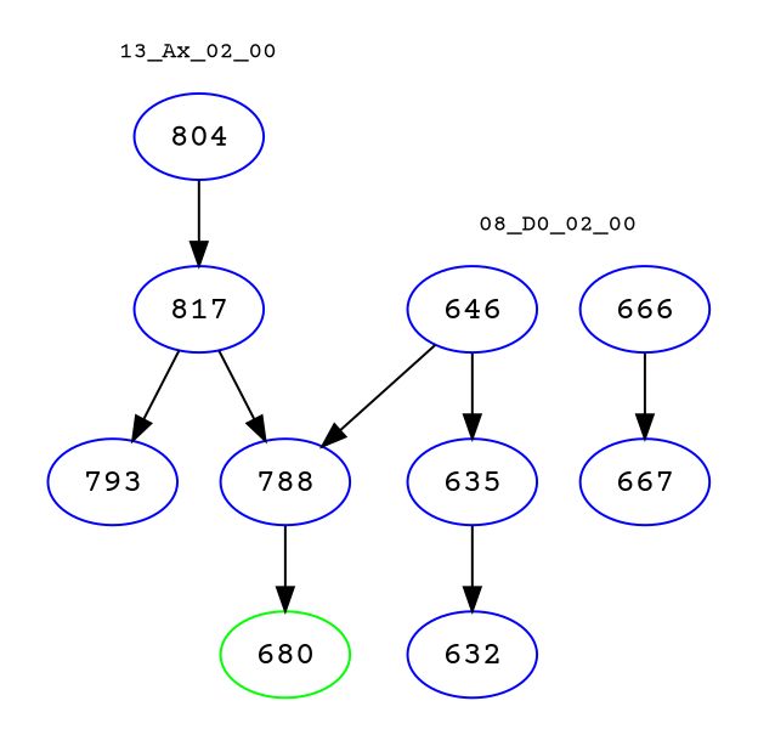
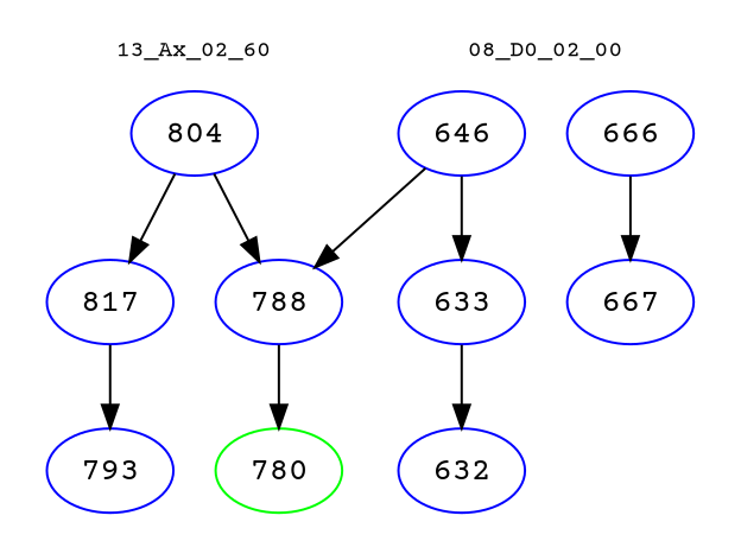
  digraph {
    fontname="Courier Prime"
    node [color=blue fontname="Courier Prime"]
    edge [color=black fontname="Courier Prime"]
    n1 [label=804]
    n2 [label=817]
    n3 [label=788]
    n4 [label=793]
-   n5 [color=green label=680]
+   n5 [color=green label=780]
    n6 [label=646]
-   n7 [label=635]
+   n7 [label=633]
    n8 [label=666]
    n9 [label=632]
    n10 [label=667]
    subgraph cluster_1 {
      color=white
      fontsize=10
-     label="13_Ax_02_00"
+     label="13_Ax_02_60"
      n1
      n2
      n3
      n4
      n5
    }
    subgraph cluster_2 {
      color=white
      fontsize=10
      label="08_D0_02_00"
      n6
      n7
      n8
      n9
      n10
    }
    n1 -> n2
-   n2 -> n3
+   n1 -> n3
    n2 -> n4
    n3 -> n5
    n6 -> n3
    n6 -> n7
    n7 -> n9
    n8 -> n10
  }
